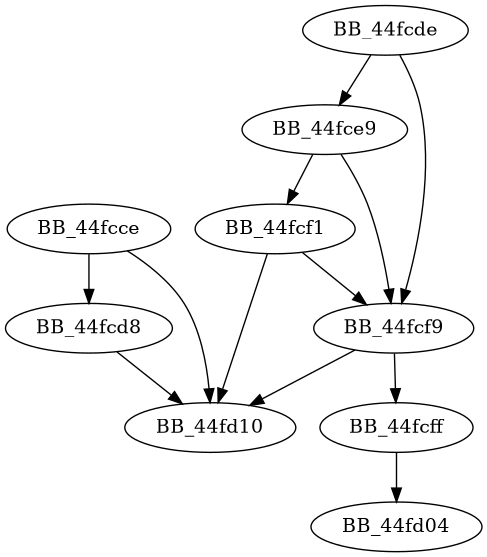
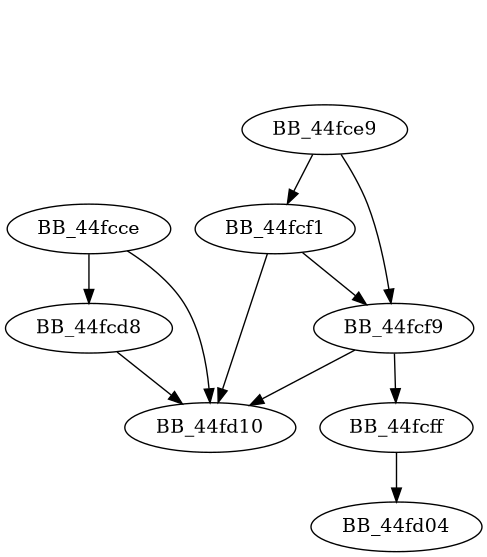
  digraph {
    BB_44fcce
    BB_44fcd8
    BB_44fd10
-   BB_44fcde
    BB_44fce9
    BB_44fcf9
    BB_44fcf1
    BB_44fcff
    BB_44fd04
    BB_44fcce -> BB_44fcd8
    BB_44fcce -> BB_44fd10
    BB_44fcd8 -> BB_44fd10
-   BB_44fcde -> BB_44fce9
-   BB_44fcde -> BB_44fcf9
    BB_44fce9 -> BB_44fcf9
    BB_44fce9 -> BB_44fcf1
    BB_44fcf9 -> BB_44fd10
    BB_44fcf9 -> BB_44fcff
    BB_44fcf1 -> BB_44fd10
    BB_44fcf1 -> BB_44fcf9
    BB_44fcff -> BB_44fd04
  }
